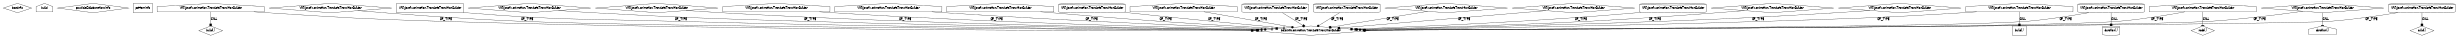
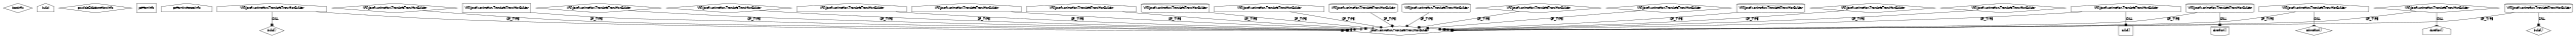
  digraph {
    fontname="Patrick Hand"
    node [fontname="Patrick Hand" shape=diamond isFrameworkType=false vertexType=VARIABLE_EXPRESION]
    edge [arrowhead=box fontname="Patrick Hand"]
    baseInfo [category=pattern graphId=3795 isAnonymous=false possibleRelation=false isFrameworkType="" vertexType=""]
    n2 [label=build shape=house isFrameworkType="" vertexType=""]
    possibleCollaborationsInfo [isFrameworkType="" vertexType=""]
    patternInfo [frequency=2.0 patternRootClient=null shape=box isFrameworkType="" vertexType=""]
-   n6 [label="baseInfo.animation.TranslateTransitionBuilder" vertexType=FRAMEWORK_CLASS_TYPE]
+   patternInstancesInfo [0="7thwheel-medaka-chan~/7thwheel-medaka-chan/medaka-chan-master/src/seventhwheel/pos/controller/MainController.java~MainController~25" 1="Maxxa-MT-common~/Maxxa-MT-common/MT-common-master/src/cz/commons/example/animation/SimpleAnimationExample.java~SimpleAnimationExample~908" shape=house isFrameworkType="" vertexType=""]
+   n6 [label="javafx.animation.TranslateTransitionBuilder" vertexType=FRAMEWORK_CLASS_TYPE]
    n7 [label="VAR:javafx.animation.TranslateTransitionBuilder"]
    n8 [label="VAR:javafx.animation.TranslateTransitionBuilder" shape=house]
    n9 [label="VAR:javafx.animation.TranslateTransitionBuilder" shape=cylinder]
    n10 [label="VAR:javafx.animation.TranslateTransitionBuilder" shape=house]
    n11 [label="build()" shape=box vertexType=INSIDE_CALL]
    n12 [label="VAR:javafx.animation.TranslateTransitionBuilder" shape=cylinder]
    n13 [label="VAR:javafx.animation.TranslateTransitionBuilder"]
    n14 [label="VAR:javafx.animation.TranslateTransitionBuilder" shape=house]
    n15 [label="build()" vertexType=INSIDE_CALL]
    n16 [label="VAR:javafx.animation.TranslateTransitionBuilder"]
    n17 [label="VAR:javafx.animation.TranslateTransitionBuilder" shape=cylinder]
    n18 [label="VAR:javafx.animation.TranslateTransitionBuilder"]
    n19 [label="VAR:javafx.animation.TranslateTransitionBuilder"]
    n20 [label="VAR:javafx.animation.TranslateTransitionBuilder"]
    n21 [label="VAR:javafx.animation.TranslateTransitionBuilder" shape=box]
    n22 [label="VAR:javafx.animation.TranslateTransitionBuilder" shape=cylinder]
    n23 [label="duration()" shape=cylinder vertexType=INSIDE_CALL]
    n24 [label="VAR:javafx.animation.TranslateTransitionBuilder"]
    n25 [label="VAR:javafx.animation.TranslateTransitionBuilder" shape=house]
    n26 [label="VAR:javafx.animation.TranslateTransitionBuilder" shape=house]
-   n27 [label="node()" vertexType=INSIDE_CALL]
+   n27 [label="animation()" vertexType=INSIDE_CALL]
    n28 [label="VAR:javafx.animation.TranslateTransitionBuilder" shape=house]
    n29 [label="VAR:javafx.animation.TranslateTransitionBuilder"]
    n30 [label="duration()" shape=house vertexType=INSIDE_CALL]
    n31 [label="VAR:javafx.animation.TranslateTransitionBuilder" shape=house]
    n32 [label="VAR:javafx.animation.TranslateTransitionBuilder" shape=cylinder]
    n33 [label="build()" vertexType=INSIDE_CALL]
    n34 [label="VAR:javafx.animation.TranslateTransitionBuilder" shape=cylinder]
    n7 -> n6 [arrowhead=tee label=OF_TYPE]
    n8 -> n6 [arrowhead=tee label=OF_TYPE]
    n9 -> n6 [arrowhead=tee label=OF_TYPE]
    n10 -> n6 [arrowhead=dot label=OF_TYPE]
    n10 -> n11 [label=CALL]
    n12 -> n6 [arrowhead=dot label=OF_TYPE]
    n13 -> n6 [label=OF_TYPE]
    n14 -> n6 [label=OF_TYPE]
    n14 -> n15 [label=CALL]
    n16 -> n6 [label=OF_TYPE]
    n17 -> n6 [label=OF_TYPE]
    n18 -> n6 [label=OF_TYPE]
    n19 -> n6 [arrowhead=dot label=OF_TYPE]
    n20 -> n6 [label=OF_TYPE]
    n21 -> n6 [label=OF_TYPE]
    n22 -> n6 [arrowhead=dot label=OF_TYPE]
    n22 -> n23 [label=CALL]
    n24 -> n6 [arrowhead=tee label=OF_TYPE]
    n25 -> n6 [arrowhead=dot label=OF_TYPE]
    n26 -> n6 [arrowhead=tee label=OF_TYPE]
    n26 -> n27 [arrowhead=tee label=CALL]
    n28 -> n6 [label=OF_TYPE]
    n29 -> n6 [arrowhead=dot label=OF_TYPE]
    n29 -> n30 [arrowhead=tee label=CALL]
    n31 -> n6 [arrowhead=dot label=OF_TYPE]
    n32 -> n6 [label=OF_TYPE]
    n32 -> n33 [label=CALL]
    n34 -> n6 [label=OF_TYPE]
  }
